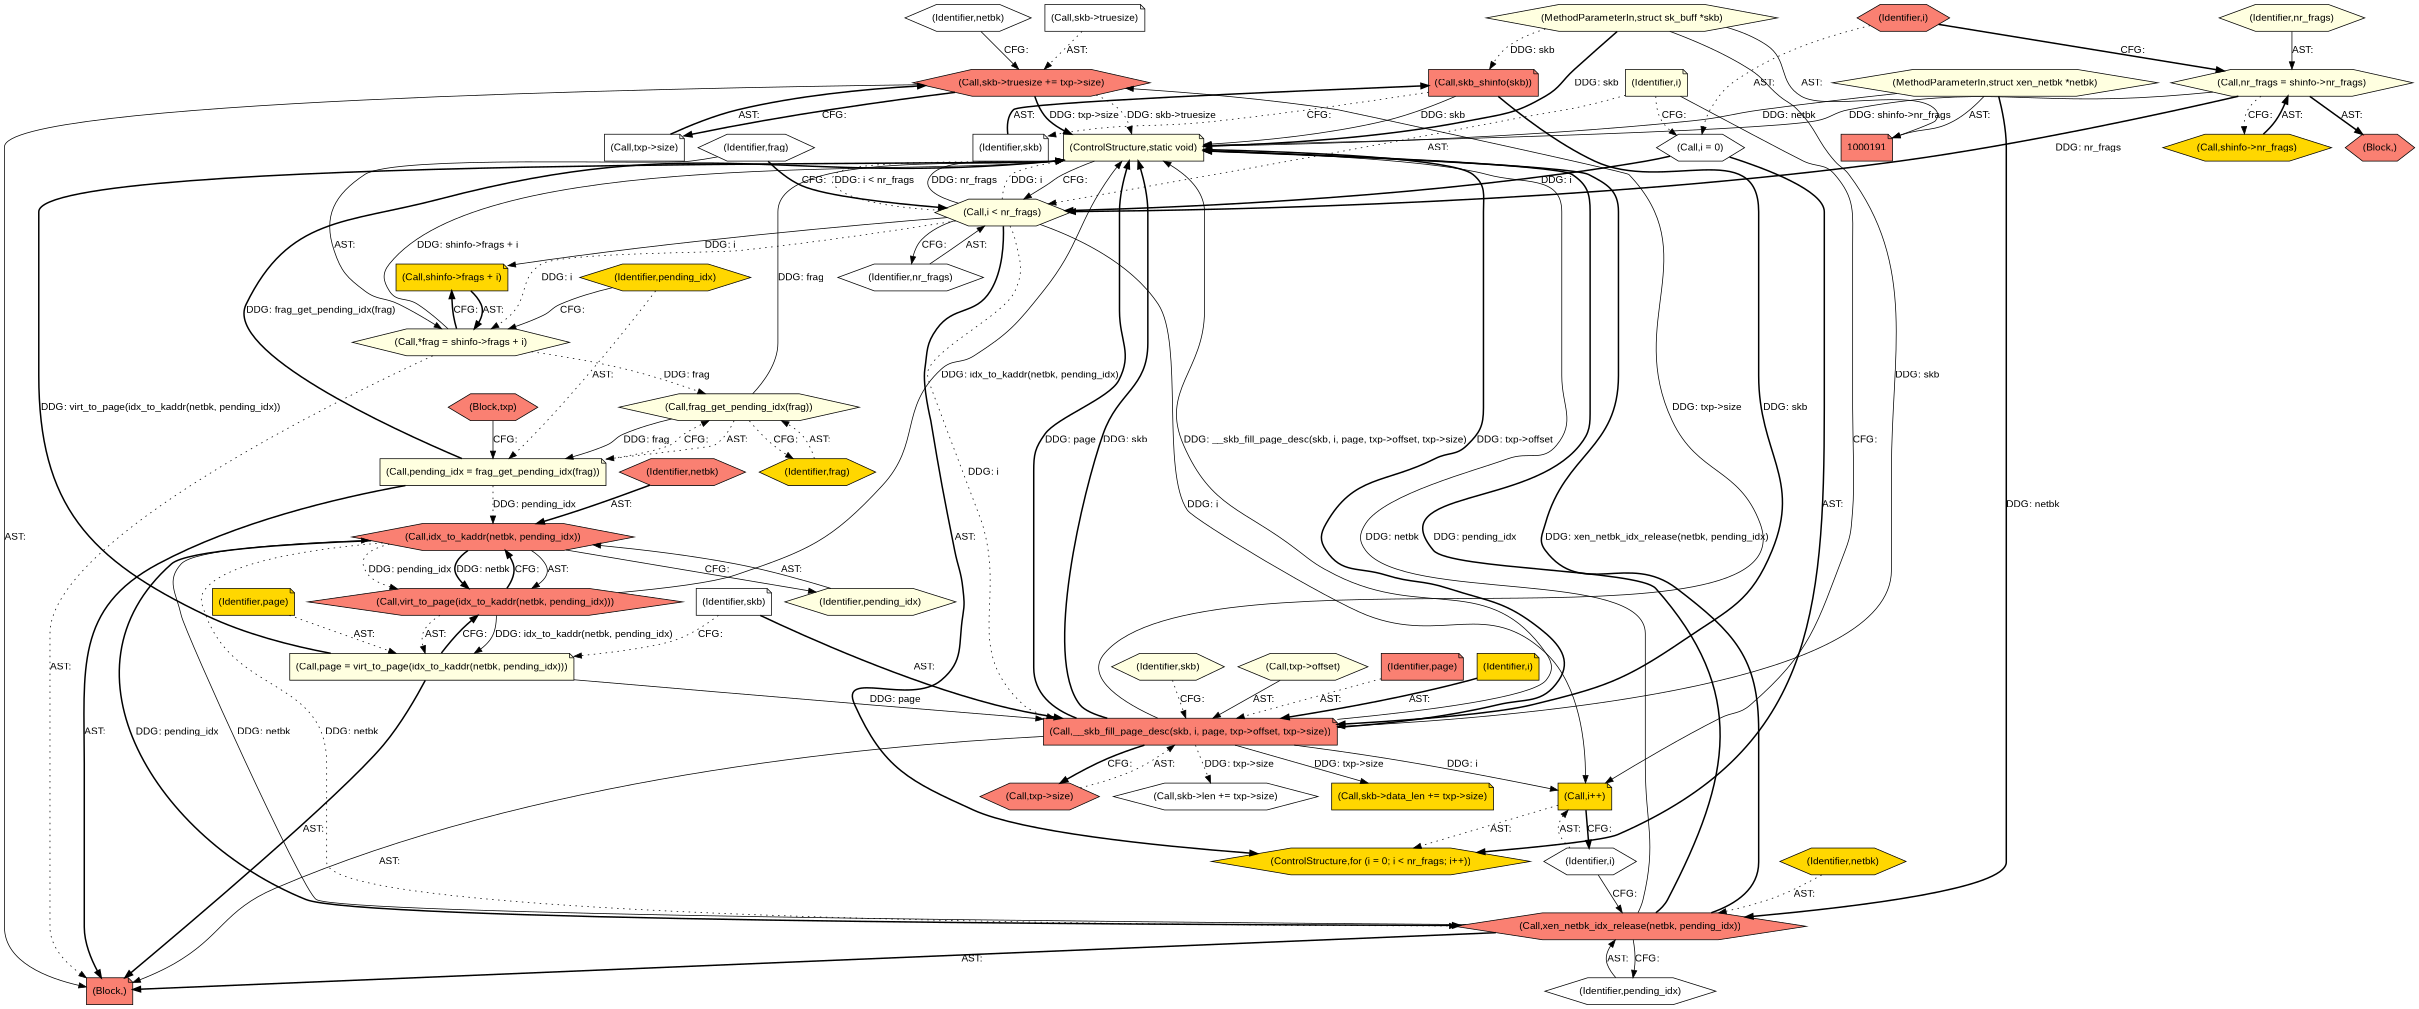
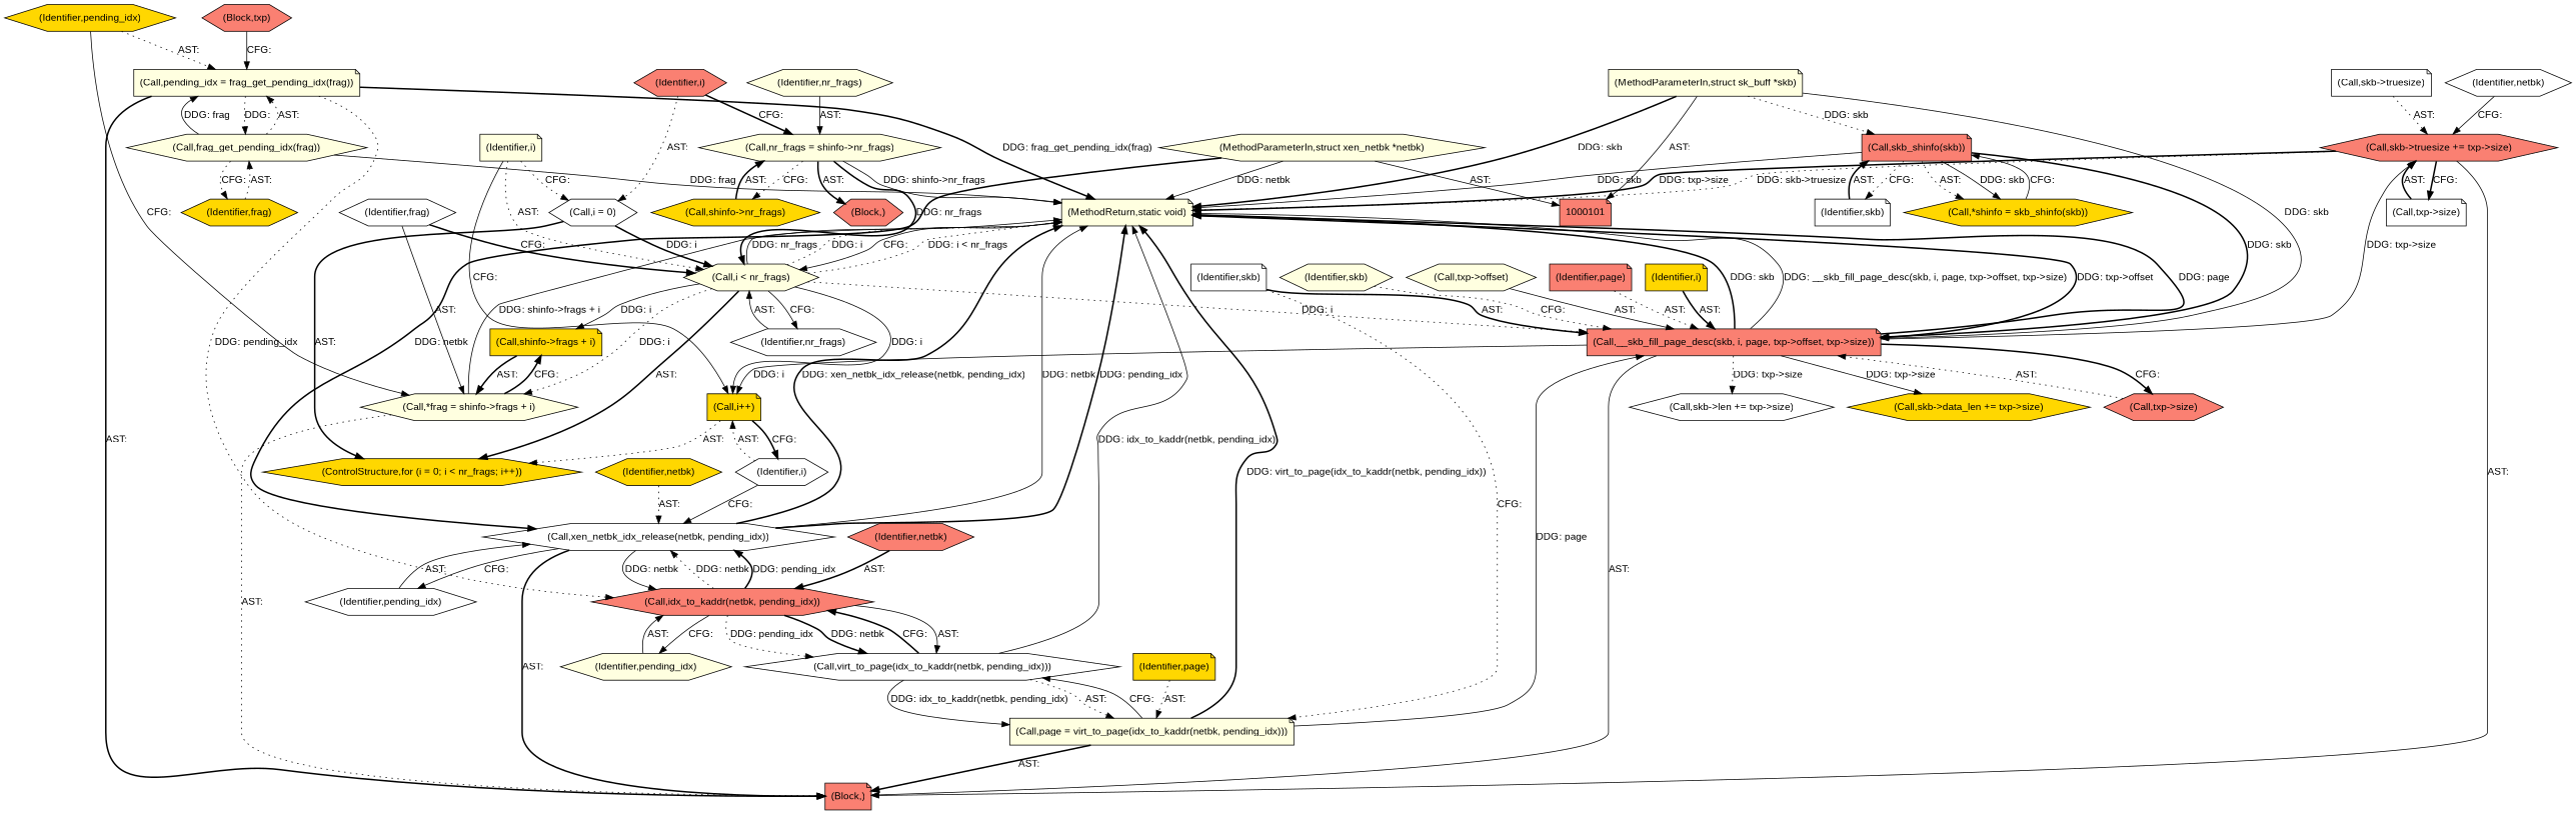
  digraph {
    fontname="Liberation Sans"
    node [fillcolor=lightyellow fontname="Liberation Sans" shape=hexagon style=filled]
    edge [fontname="Liberation Sans" style=solid]
    n1 [fillcolor=salmon label="(Call,skb->truesize += txp->size)"]
    n2 [fillcolor=white label="(Call,txp->size)" shape=note]
-   n3 [label="(ControlStructure,static void)" shape=note]
+   n3 [label="(MethodReturn,static void)" shape=note]
    n4 [fillcolor=salmon label="(Block,)" shape=note]
    n5 [label="(Call,i < nr_frags)"]
    n6 [fillcolor=salmon label="(Call,__skb_fill_page_desc(skb, i, page, txp->offset, txp->size))" shape=note]
    n7 [fillcolor=gold label="(Call,i++)" shape=note]
    n8 [fillcolor=white label="(Call,skb->len += txp->size)"]
-   n9 [fillcolor=gold label="(Call,skb->data_len += txp->size)" shape=note]
+   n9 [fillcolor=gold label="(Call,skb->data_len += txp->size)"]
    n10 [fillcolor=salmon label="(Call,txp->size)"]
    n11 [fillcolor=gold label="(ControlStructure,for (i = 0; i < nr_frags; i++))"]
    n12 [fillcolor=white label="(Identifier,i)"]
    n13 [fillcolor=salmon label="(Call,skb_shinfo(skb))" shape=note]
    n14 [fillcolor=white label="(Identifier,skb)" shape=note]
-   n16 [label="(MethodParameterIn,struct sk_buff *skb)"]
-   1000101 [fillcolor=salmon shape=note label=1000191]
+   n15 [fillcolor=gold label="(Call,*shinfo = skb_shinfo(skb))"]
+   n16 [label="(MethodParameterIn,struct sk_buff *skb)" shape=note]
+   1000101 [fillcolor=salmon shape=note]
    n18 [label="(Call,*frag = shinfo->frags + i)"]
    n19 [fillcolor=white label="(Identifier,nr_frags)"]
    n20 [fillcolor=gold label="(Call,shinfo->frags + i)" shape=note]
    n21 [label="(Call,frag_get_pending_idx(frag))"]
-   n22 [fillcolor=salmon label="(Call,xen_netbk_idx_release(netbk, pending_idx))"]
+   n22 [fillcolor=white label="(Call,xen_netbk_idx_release(netbk, pending_idx))"]
    n23 [fillcolor=white label="(Call,i = 0)"]
    n24 [label="(Call,nr_frags = shinfo->nr_frags)"]
    n25 [fillcolor=gold label="(Call,shinfo->nr_frags)"]
    n26 [fillcolor=salmon label="(Block,)"]
    n27 [label="(Call,page = virt_to_page(idx_to_kaddr(netbk, pending_idx)))" shape=note]
-   n28 [fillcolor=salmon label="(Call,virt_to_page(idx_to_kaddr(netbk, pending_idx)))"]
+   n28 [fillcolor=white label="(Call,virt_to_page(idx_to_kaddr(netbk, pending_idx)))"]
    n29 [fillcolor=salmon label="(Call,idx_to_kaddr(netbk, pending_idx))"]
    n30 [label="(Identifier,pending_idx)"]
    n31 [fillcolor=white label="(Identifier,pending_idx)"]
    n32 [label="(MethodParameterIn,struct xen_netbk *netbk)"]
    n33 [label="(Call,pending_idx = frag_get_pending_idx(frag))" shape=note]
    n34 [fillcolor=gold label="(Identifier,frag)"]
    n35 [label="(Identifier,nr_frags)"]
    n36 [fillcolor=salmon label="(Identifier,i)"]
    n37 [fillcolor=gold label="(Identifier,netbk)"]
    n38 [label="(Identifier,i)" shape=note]
    n39 [fillcolor=gold label="(Identifier,pending_idx)"]
    n40 [label="(Identifier,skb)"]
    n41 [fillcolor=white label="(Identifier,skb)" shape=note]
    n42 [fillcolor=white label="(Identifier,netbk)"]
    n43 [label="(Call,txp->offset)"]
    n44 [fillcolor=salmon label="(Identifier,page)" shape=note]
    n45 [fillcolor=gold label="(Identifier,page)" shape=note]
    n46 [fillcolor=salmon label="(Block,txp)"]
    n47 [fillcolor=gold label="(Identifier,i)" shape=note]
    n48 [fillcolor=salmon label="(Identifier,netbk)"]
    n49 [fillcolor=white label="(Call,skb->truesize)" shape=note]
    n50 [fillcolor=white label="(Identifier,frag)"]
    n1 -> n2 [label="CFG: " style=bold]
    n1 -> n3 [label="DDG: txp->size" style=bold]
    n1 -> n3 [label="DDG: skb->truesize" style=dotted]
    n1 -> n4 [label="AST: "]
    n2 -> n1 [label="AST: " style=bold]
    n3 -> n5 [label="CFG: "]
    n5 -> n3 [label="DDG: i < nr_frags" style=dotted]
    n5 -> n3 [label="DDG: nr_frags"]
    n5 -> n3 [label="DDG: i" style=dotted]
    n5 -> n6 [label="DDG: i" style=dotted]
    n5 -> n7 [label="DDG: i"]
    n5 -> n11 [label="AST: " style=bold]
    n5 -> n18 [label="DDG: i" style=dotted]
    n5 -> n19 [label="CFG: "]
    n5 -> n20 [label="DDG: i"]
    n6 -> n1 [label="DDG: txp->size"]
    n6 -> n3 [label="DDG: skb" style=bold]
    n6 -> n3 [label="DDG: __skb_fill_page_desc(skb, i, page, txp->offset, txp->size)"]
    n6 -> n3 [label="DDG: txp->offset" style=bold]
    n6 -> n3 [label="DDG: page" style=bold]
    n6 -> n4 [label="AST: "]
    n6 -> n7 [label="DDG: i"]
    n6 -> n8 [label="DDG: txp->size" style=dotted]
    n6 -> n9 [label="DDG: txp->size"]
    n6 -> n10 [label="CFG: " style=bold]
    n7 -> n11 [label="AST: " style=dotted]
    n7 -> n12 [label="CFG: " style=bold]
    n10 -> n6 [label="AST: " style=dotted]
    n12 -> n7 [label="AST: " style=dotted]
    n12 -> n22 [label="CFG: "]
    n13 -> n3 [label="DDG: skb"]
    n13 -> n6 [label="DDG: skb" style=bold]
    n13 -> n14 [label="CFG: " style=dotted]
+   n13 -> n15 [label="AST: " style=dotted]
+   n13 -> n15 [label="DDG: skb"]
    n14 -> n13 [label="AST: " style=bold]
+   n15 -> n13 [label="CFG: "]
    n16 -> n3 [label="DDG: skb" style=bold]
    n16 -> n6 [label="DDG: skb"]
    n16 -> n13 [label="DDG: skb" style=dotted]
    n16 -> 1000101 [label="AST: "]
    n18 -> n3 [label="DDG: shinfo->frags + i"]
    n18 -> n4 [label="AST: " style=dotted]
    n18 -> n20 [label="CFG: " style=bold]
-   n18 -> n21 [label="DDG: frag" style=dotted]
    n19 -> n5 [label="AST: "]
    n20 -> n18 [label="AST: " style=bold]
    n21 -> n3 [label="DDG: frag"]
    n21 -> n33 [label="AST: " style=dotted]
    n21 -> n33 [label="DDG: frag"]
    n21 -> n34 [label="CFG: " style=dotted]
    n22 -> n3 [label="DDG: pending_idx" style=bold]
    n22 -> n3 [label="DDG: xen_netbk_idx_release(netbk, pending_idx)" style=bold]
    n22 -> n3 [label="DDG: netbk"]
    n22 -> n4 [label="AST: " style=bold]
    n22 -> n29 [label="DDG: netbk"]
    n22 -> n31 [label="CFG: "]
    n23 -> n5 [label="DDG: i" style=bold]
    n23 -> n11 [label="AST: " style=bold]
    n24 -> n3 [label="DDG: shinfo->nr_frags"]
    n24 -> n5 [label="DDG: nr_frags" style=bold]
    n24 -> n25 [label="CFG: " style=dotted]
    n24 -> n26 [label="AST: " style=bold]
    n25 -> n24 [label="AST: " style=bold]
    n27 -> n3 [label="DDG: virt_to_page(idx_to_kaddr(netbk, pending_idx))" style=bold]
    n27 -> n4 [label="AST: " style=bold]
    n27 -> n6 [label="DDG: page"]
-   n27 -> n28 [label="CFG: " style=bold]
+   n27 -> n28 [label="CFG: "]
    n28 -> n3 [label="DDG: idx_to_kaddr(netbk, pending_idx)"]
    n28 -> n27 [label="AST: " style=dotted]
    n28 -> n27 [label="DDG: idx_to_kaddr(netbk, pending_idx)"]
    n28 -> n29 [label="CFG: " style=bold]
    n29 -> n22 [label="DDG: netbk" style=dotted]
    n29 -> n22 [label="DDG: pending_idx" style=bold]
    n29 -> n28 [label="AST: "]
    n29 -> n28 [label="DDG: netbk" style=bold]
    n29 -> n28 [label="DDG: pending_idx" style=dotted]
    n29 -> n30 [label="CFG: "]
    n30 -> n29 [label="AST: "]
    n31 -> n22 [label="AST: "]
    n32 -> n3 [label="DDG: netbk"]
    n32 -> 1000101 [label="AST: "]
    n32 -> n22 [label="DDG: netbk" style=bold]
    n33 -> n3 [label="DDG: frag_get_pending_idx(frag)" style=bold]
    n33 -> n4 [label="AST: " style=bold]
-   n33 -> n21 [label="CFG: " style=dotted]
+   n33 -> n21 [label="DDG: " style=dotted]
    n33 -> n29 [label="DDG: pending_idx" style=dotted]
    n34 -> n21 [label="AST: " style=dotted]
    n35 -> n24 [label="AST: "]
    n36 -> n23 [label="AST: " style=dotted]
    n36 -> n24 [label="CFG: " style=bold]
    n37 -> n22 [label="AST: " style=dotted]
    n38 -> n5 [label="AST: " style=dotted]
    n38 -> n7 [label="CFG: "]
    n38 -> n23 [label="CFG: " style=dotted]
    n39 -> n18 [label="CFG: "]
    n39 -> n33 [label="AST: " style=dotted]
    n40 -> n6 [label="CFG: " style=dotted]
    n41 -> n6 [label="AST: " style=bold]
    n41 -> n27 [label="CFG: " style=dotted]
    n42 -> n1 [label="CFG: "]
    n43 -> n6 [label="AST: "]
    n44 -> n6 [label="AST: " style=dotted]
    n45 -> n27 [label="AST: " style=dotted]
    n46 -> n33 [label="CFG: "]
    n47 -> n6 [label="AST: " style=bold]
    n48 -> n29 [label="AST: " style=bold]
    n49 -> n1 [label="AST: " style=dotted]
    n50 -> n5 [label="CFG: " style=bold]
    n50 -> n18 [label="AST: "]
  }
